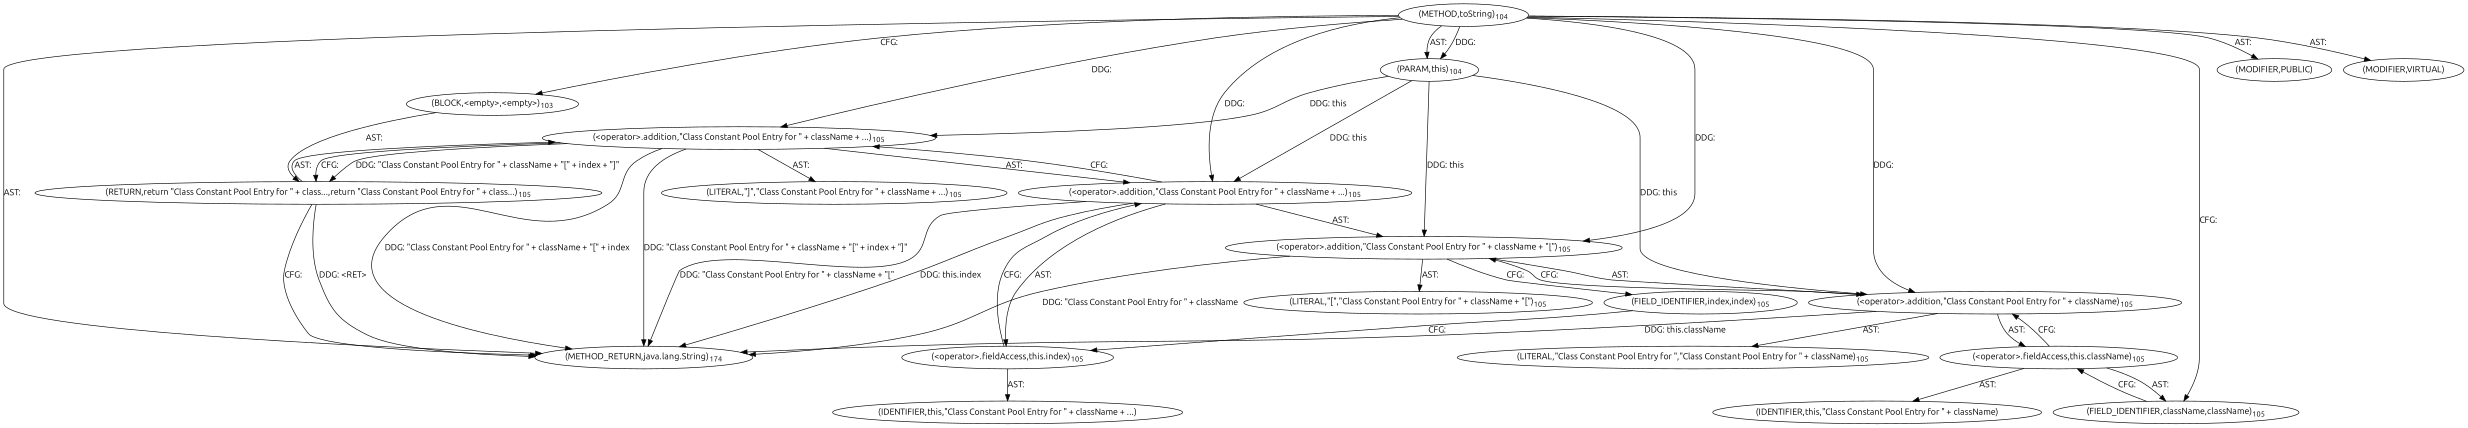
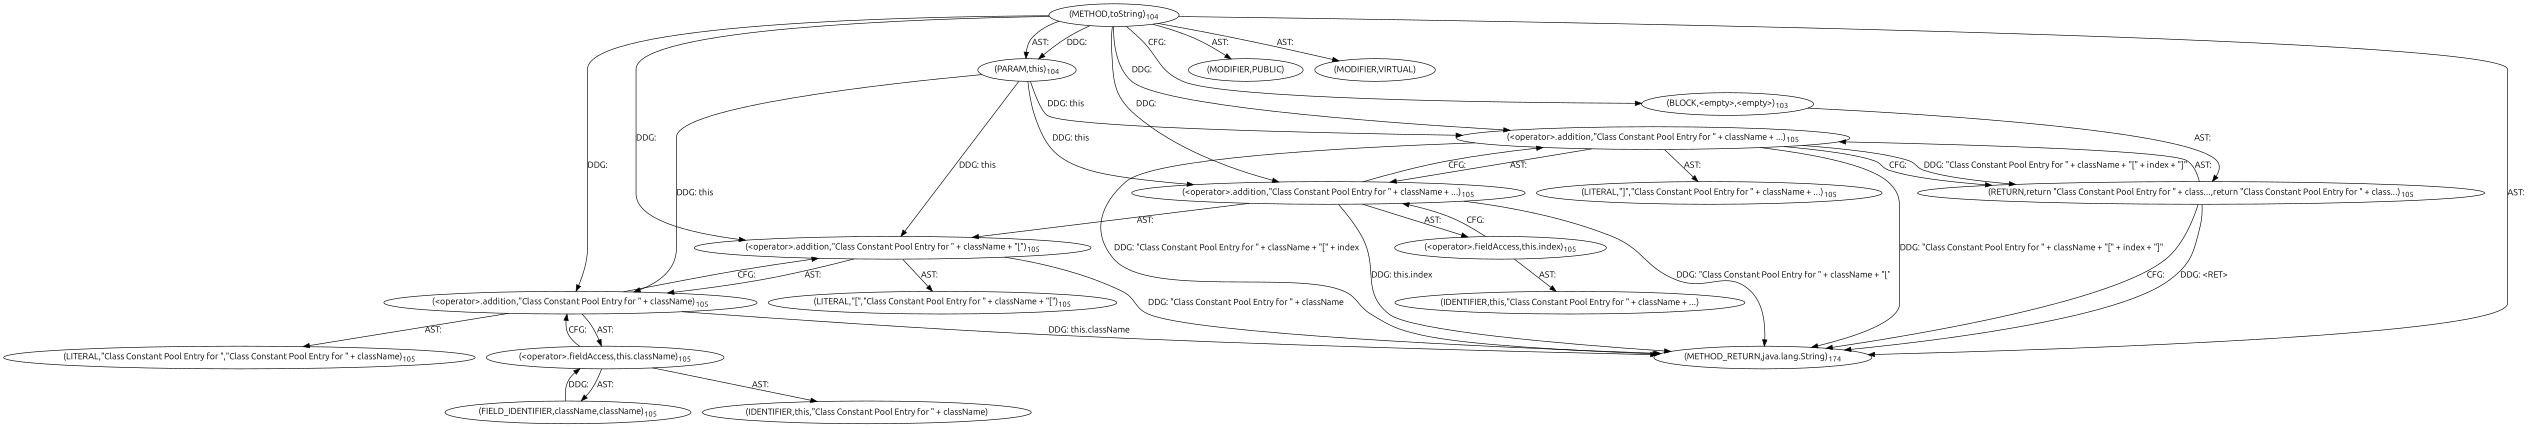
  digraph {
    fontname=Ubuntu
    node [fontname=Ubuntu]
    edge [fontname=Ubuntu]
    n1 [label=<(METHOD,toString)<SUB>104</SUB>>]
    n2 [label=<(PARAM,this)<SUB>104</SUB>>]
    n3 [label=<(BLOCK,&lt;empty&gt;,&lt;empty&gt;)<SUB>103</SUB>>]
    n4 [label=<(&lt;operator&gt;.addition,&quot;Class Constant Pool Entry for &quot; + className + ...)<SUB>105</SUB>>]
    n5 [label=<(&lt;operator&gt;.addition,&quot;Class Constant Pool Entry for &quot; + className + ...)<SUB>105</SUB>>]
    n6 [label=<(&lt;operator&gt;.addition,&quot;Class Constant Pool Entry for &quot; + className + &quot;[&quot;)<SUB>105</SUB>>]
    n7 [label=<(&lt;operator&gt;.addition,&quot;Class Constant Pool Entry for &quot; + className)<SUB>105</SUB>>]
    n8 [label=<(FIELD_IDENTIFIER,className,className)<SUB>105</SUB>>]
    n9 [label=<(MODIFIER,PUBLIC)>]
    n10 [label=<(MODIFIER,VIRTUAL)>]
    n11 [label=<(METHOD_RETURN,java.lang.String)<SUB>174</SUB>>]
    n12 [label=<(RETURN,return &quot;Class Constant Pool Entry for &quot; + class...,return &quot;Class Constant Pool Entry for &quot; + class...)<SUB>105</SUB>>]
    n13 [label=<(LITERAL,&quot;]&quot;,&quot;Class Constant Pool Entry for &quot; + className + ...)<SUB>105</SUB>>]
    n14 [label=<(&lt;operator&gt;.fieldAccess,this.index)<SUB>105</SUB>>]
    n15 [label=<(LITERAL,&quot;[&quot;,&quot;Class Constant Pool Entry for &quot; + className + &quot;[&quot;)<SUB>105</SUB>>]
-   n16 [label=<(FIELD_IDENTIFIER,index,index)<SUB>105</SUB>>]
    n17 [label=<(LITERAL,&quot;Class Constant Pool Entry for &quot;,&quot;Class Constant Pool Entry for &quot; + className)<SUB>105</SUB>>]
    n18 [label=<(&lt;operator&gt;.fieldAccess,this.className)<SUB>105</SUB>>]
    n19 [label=<(IDENTIFIER,this,&quot;Class Constant Pool Entry for &quot; + className + ...)>]
    n20 [label=<(IDENTIFIER,this,&quot;Class Constant Pool Entry for &quot; + className)>]
    n1 -> n2 [label="AST: "]
    n1 -> n2 [label="DDG: "]
    n1 -> n3 [label="CFG: "]
    n1 -> n4 [label="DDG: "]
    n1 -> n5 [label="DDG: "]
    n1 -> n6 [label="DDG: "]
    n1 -> n7 [label="DDG: "]
-   n1 -> n8 [label="CFG: "]
    n1 -> n9 [label="AST: "]
    n1 -> n10 [label="AST: "]
    n1 -> n11 [label="AST: "]
    n2 -> n4 [label="DDG: this"]
    n2 -> n5 [label="DDG: this"]
    n2 -> n6 [label="DDG: this"]
    n2 -> n7 [label="DDG: this"]
    n3 -> n12 [label="AST: "]
    n4 -> n5 [label="AST: "]
    n4 -> n11 [label="DDG: &quot;Class Constant Pool Entry for &quot; + className + &quot;[&quot; + index"]
    n4 -> n11 [label="DDG: &quot;Class Constant Pool Entry for &quot; + className + &quot;[&quot; + index + &quot;]&quot;"]
    n4 -> n12 [label="CFG: "]
    n4 -> n12 [label="DDG: &quot;Class Constant Pool Entry for &quot; + className + &quot;[&quot; + index + &quot;]&quot;"]
    n4 -> n13 [label="AST: "]
    n5 -> n4 [label="CFG: "]
    n5 -> n6 [label="AST: "]
    n5 -> n11 [label="DDG: &quot;Class Constant Pool Entry for &quot; + className + &quot;[&quot;"]
    n5 -> n11 [label="DDG: this.index"]
    n5 -> n14 [label="AST: "]
    n6 -> n7 [label="AST: "]
    n6 -> n11 [label="DDG: &quot;Class Constant Pool Entry for &quot; + className"]
    n6 -> n15 [label="AST: "]
-   n6 -> n16 [label="CFG: "]
    n7 -> n6 [label="CFG: "]
    n7 -> n11 [label="DDG: this.className"]
    n7 -> n17 [label="AST: "]
    n7 -> n18 [label="AST: "]
-   n8 -> n18 [label="CFG: "]
+   n8 -> n18 [label="DDG: "]
    n12 -> n4 [label="AST: "]
    n12 -> n11 [label="CFG: "]
    n12 -> n11 [label="DDG: &lt;RET&gt;"]
    n14 -> n5 [label="CFG: "]
    n14 -> n19 [label="AST: "]
-   n16 -> n14 [label="CFG: "]
    n18 -> n7 [label="CFG: "]
    n18 -> n8 [label="AST: "]
    n18 -> n20 [label="AST: "]
  }
